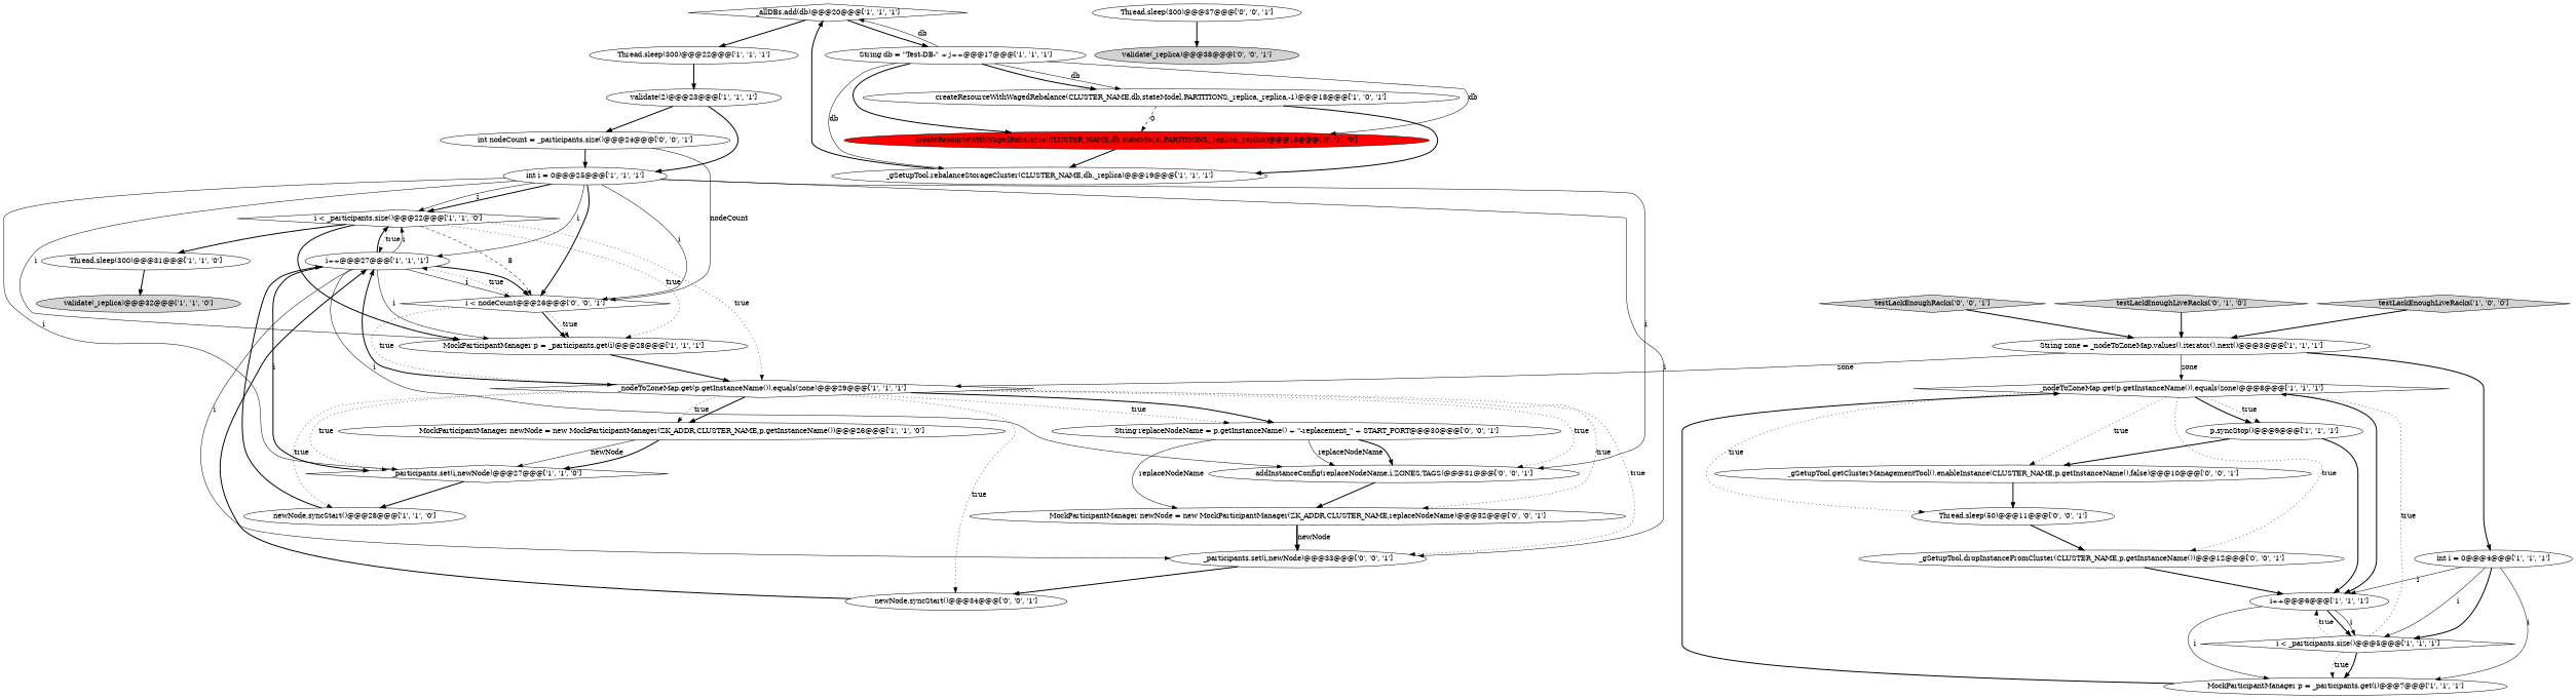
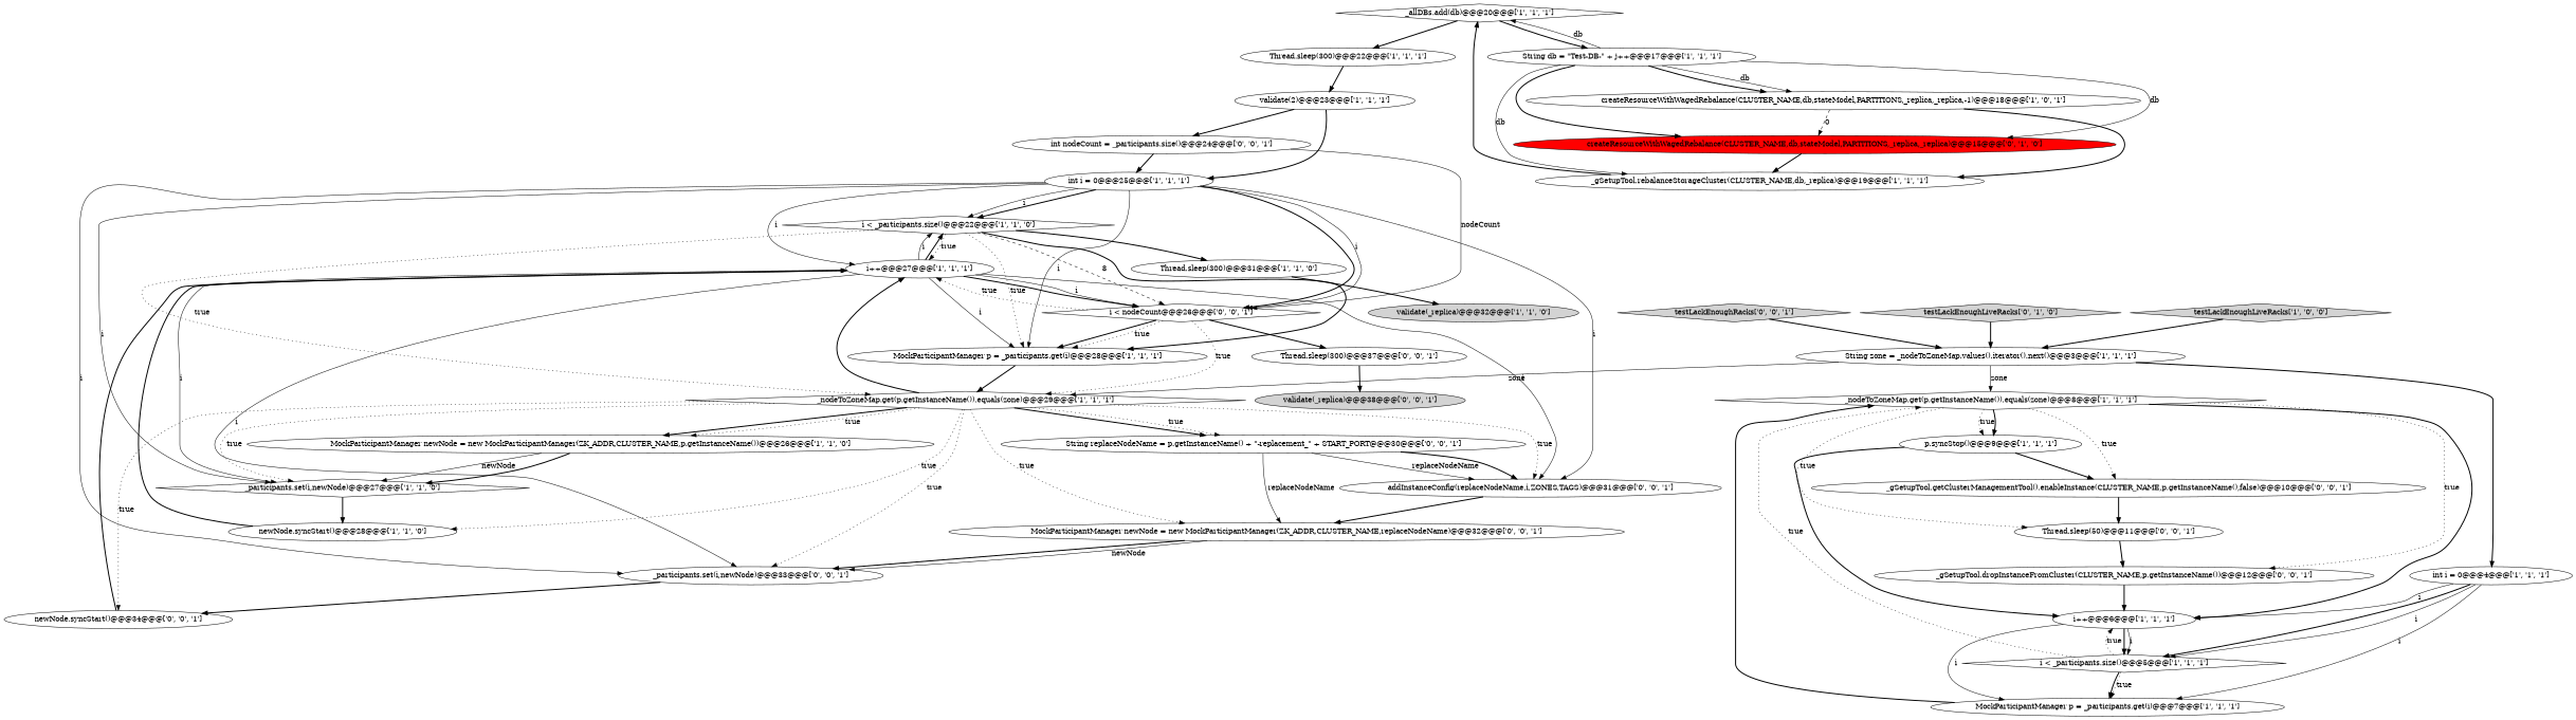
  digraph {
    node [fillcolor=white shape=ellipse style=filled]
    edge [style=bold]
    n1 [label="i < _participants.size()@@@22@@@['1', '1', '0']" shape=diamond]
    n2 [label="Thread.sleep(300)@@@31@@@['1', '1', '0']"]
    n3 [label="i++@@@27@@@['1', '1', '1']"]
    n4 [label="MockParticipantManager p = _participants.get(i)@@@28@@@['1', '1', '1']"]
    n5 [label="_nodeToZoneMap.get(p.getInstanceName()).equals(zone)@@@29@@@['1', '1', '1']" shape=diamond]
    n6 [label="i < nodeCount@@@26@@@['0', '0', '1']" shape=diamond]
    n7 [fillcolor=lightgray label="validate(_replica)@@@32@@@['1', '1', '0']"]
    n8 [label="_participants.set(i,newNode)@@@33@@@['0', '0', '1']"]
    n9 [label="addInstanceConfig(replaceNodeName,i,ZONES,TAGS)@@@31@@@['0', '0', '1']"]
    n10 [label="_participants.set(i,newNode)@@@27@@@['1', '1', '0']" shape=diamond]
    n11 [label="newNode.syncStart()@@@34@@@['0', '0', '1']"]
    n12 [label="newNode.syncStart()@@@28@@@['1', '1', '0']"]
    n13 [label="MockParticipantManager newNode = new MockParticipantManager(ZK_ADDR,CLUSTER_NAME,p.getInstanceName())@@@26@@@['1', '1', '0']"]
    n14 [label="String replaceNodeName = p.getInstanceName() + \"-replacement_\" + START_PORT@@@30@@@['0', '0', '1']"]
    n15 [label="MockParticipantManager newNode = new MockParticipantManager(ZK_ADDR,CLUSTER_NAME,replaceNodeName)@@@32@@@['0', '0', '1']"]
    n16 [label="Thread.sleep(300)@@@37@@@['0', '0', '1']"]
    n17 [label="i++@@@6@@@['1', '1', '1']"]
    n18 [label="MockParticipantManager p = _participants.get(i)@@@7@@@['1', '1', '1']"]
    n19 [label="i < _participants.size()@@@5@@@['1', '1', '1']" shape=diamond]
    n20 [label="_nodeToZoneMap.get(p.getInstanceName()).equals(zone)@@@8@@@['1', '1', '1']" shape=diamond]
    n21 [label="String db = \"Test-DB-\" + j++@@@17@@@['1', '1', '1']"]
    n22 [fillcolor=red label="createResourceWithWagedRebalance(CLUSTER_NAME,db,stateModel,PARTITIONS,_replica,_replica)@@@15@@@['0', '1', '0']"]
    n23 [label="_gSetupTool.rebalanceStorageCluster(CLUSTER_NAME,db,_replica)@@@19@@@['1', '1', '1']"]
    n24 [label="createResourceWithWagedRebalance(CLUSTER_NAME,db,stateModel,PARTITIONS,_replica,_replica,-1)@@@18@@@['1', '0', '1']"]
    n25 [label="_allDBs.add(db)@@@20@@@['1', '1', '1']" shape=diamond]
    n26 [label="p.syncStop()@@@9@@@['1', '1', '1']"]
    n27 [label="_gSetupTool.getClusterManagementTool().enableInstance(CLUSTER_NAME,p.getInstanceName(),false)@@@10@@@['0', '0', '1']"]
    n28 [label="_gSetupTool.dropInstanceFromCluster(CLUSTER_NAME,p.getInstanceName())@@@12@@@['0', '0', '1']"]
    n29 [label="Thread.sleep(50)@@@11@@@['0', '0', '1']"]
    n30 [label="int i = 0@@@25@@@['1', '1', '1']"]
    n31 [label="validate(2)@@@23@@@['1', '1', '1']"]
    n32 [label="int nodeCount = _participants.size()@@@24@@@['0', '0', '1']"]
    n33 [label="Thread.sleep(300)@@@22@@@['1', '1', '1']"]
    n34 [fillcolor=lightgray label="testLackEnoughRacks['0', '0', '1']" shape=diamond]
    n35 [label="String zone = _nodeToZoneMap.values().iterator().next()@@@3@@@['1', '1', '1']"]
    n36 [label="int i = 0@@@4@@@['1', '1', '1']"]
    n37 [fillcolor=lightgray label="validate(_replica)@@@38@@@['0', '0', '1']"]
    n38 [fillcolor=lightgray label="testLackEnoughLiveRacks['0', '1', '0']" shape=diamond]
    n39 [fillcolor=lightgray label="testLackEnoughLiveRacks['1', '0', '0']" shape=diamond]
    n1 -> n2
    n1 -> n3 [label=true style=dotted]
    n1 -> n4
    n1 -> n4 [label=true style=dotted]
    n1 -> n5 [label=true style=dotted]
    n1 -> n6 [label=8 style=dashed]
    n2 -> n7
    n3 -> n1 [label=i style=solid]
    n3 -> n1
    n3 -> n4 [label=i style=solid]
    n3 -> n6
    n3 -> n6 [label=i style=solid]
    n3 -> n8 [label=i style=solid]
    n3 -> n9 [label=i style=solid]
-   n3 -> n10 [label=i]
+   n3 -> n10 [label=i style=solid]
    n4 -> n5
    n5 -> n3
    n5 -> n8 [label=true style=dotted]
    n5 -> n9 [label=true style=dotted]
    n5 -> n10 [label=true style=dotted]
    n5 -> n11 [label=true style=dotted]
    n5 -> n12 [label=true style=dotted]
    n5 -> n13
    n5 -> n13 [label=true style=dotted]
    n5 -> n14
    n5 -> n14 [label=true style=dotted]
    n5 -> n15 [label=true style=dotted]
    n6 -> n3 [label=true style=dotted]
    n6 -> n4
    n6 -> n4 [label=true style=dotted]
    n6 -> n5 [label=true style=dotted]
+   n6 -> n16
    n8 -> n11
    n9 -> n15
    n10 -> n12
    n11 -> n3
    n12 -> n3
    n13 -> n10 [label=newNode style=solid]
    n13 -> n10
    n14 -> n9 [label=replaceNodeName style=solid]
    n14 -> n9
    n14 -> n15 [label=replaceNodeName style=solid]
    n15 -> n8
    n15 -> n8 [label=newNode style=solid]
    n16 -> n37
    n17 -> n18 [label=i style=solid]
    n17 -> n19
    n17 -> n19 [label=i style=solid]
    n18 -> n20
    n19 -> n17 [label=true style=dotted]
    n19 -> n18
    n19 -> n18 [label=true style=dotted]
    n19 -> n20 [label=true style=dotted]
    n20 -> n17
    n20 -> n26 [label=true style=dotted]
    n20 -> n26
    n20 -> n27 [label=true style=dotted]
    n20 -> n28 [label=true style=dotted]
    n20 -> n29 [label=true style=dotted]
    n21 -> n22 [label=db style=solid]
    n21 -> n22
    n21 -> n23 [label=db style=solid]
    n21 -> n24 [label=db style=solid]
    n21 -> n24
    n21 -> n25 [label=db style=solid]
    n22 -> n23
    n23 -> n25
    n24 -> n22 [label=0 style=dashed]
    n24 -> n23
    n25 -> n21
    n25 -> n33
    n26 -> n17
    n26 -> n27
    n27 -> n29
    n28 -> n17
    n29 -> n28
    n30 -> n1
    n30 -> n1 [label=i style=solid]
    n30 -> n3 [label=i style=solid]
    n30 -> n4 [label=i style=solid]
    n30 -> n6
    n30 -> n6 [label=i style=solid]
    n30 -> n8 [label=i style=solid]
    n30 -> n9 [label=i style=solid]
    n30 -> n10 [label=i style=solid]
    n31 -> n30
    n31 -> n32
    n32 -> n6 [label=nodeCount style=solid]
    n32 -> n30
    n33 -> n31
    n34 -> n35
    n35 -> n5 [label=zone style=solid]
    n35 -> n20 [label=zone style=solid]
    n35 -> n36
    n36 -> n17 [label=i style=solid]
    n36 -> n18 [label=i style=solid]
    n36 -> n19
    n36 -> n19 [label=i style=solid]
    n38 -> n35
    n39 -> n35
  }
